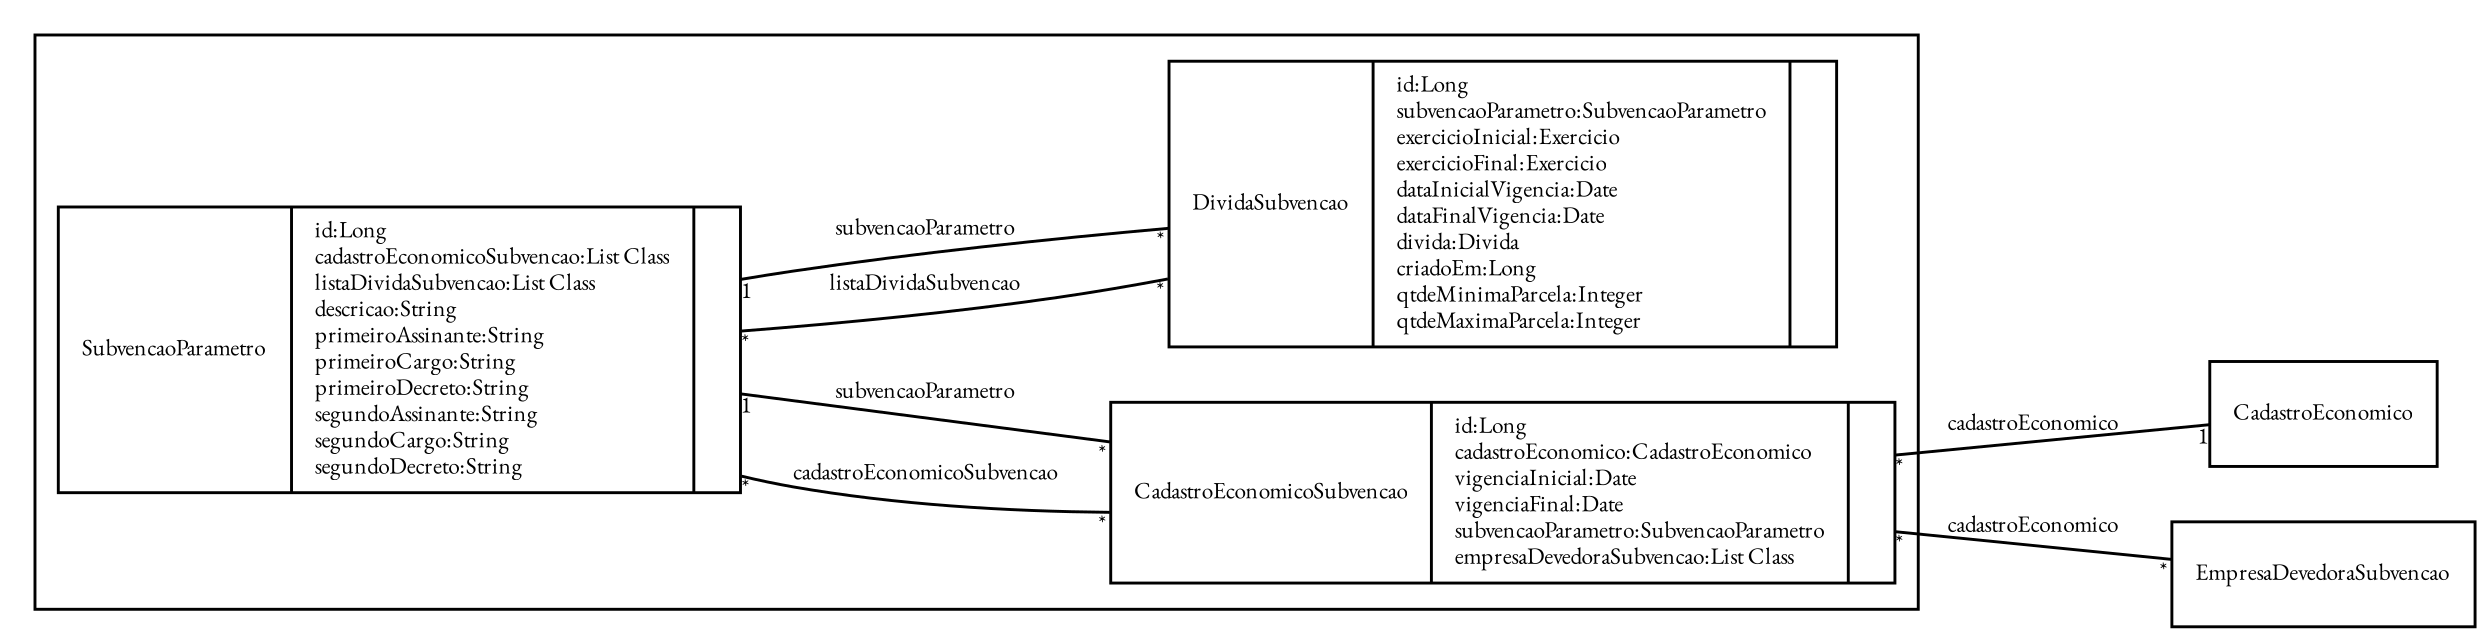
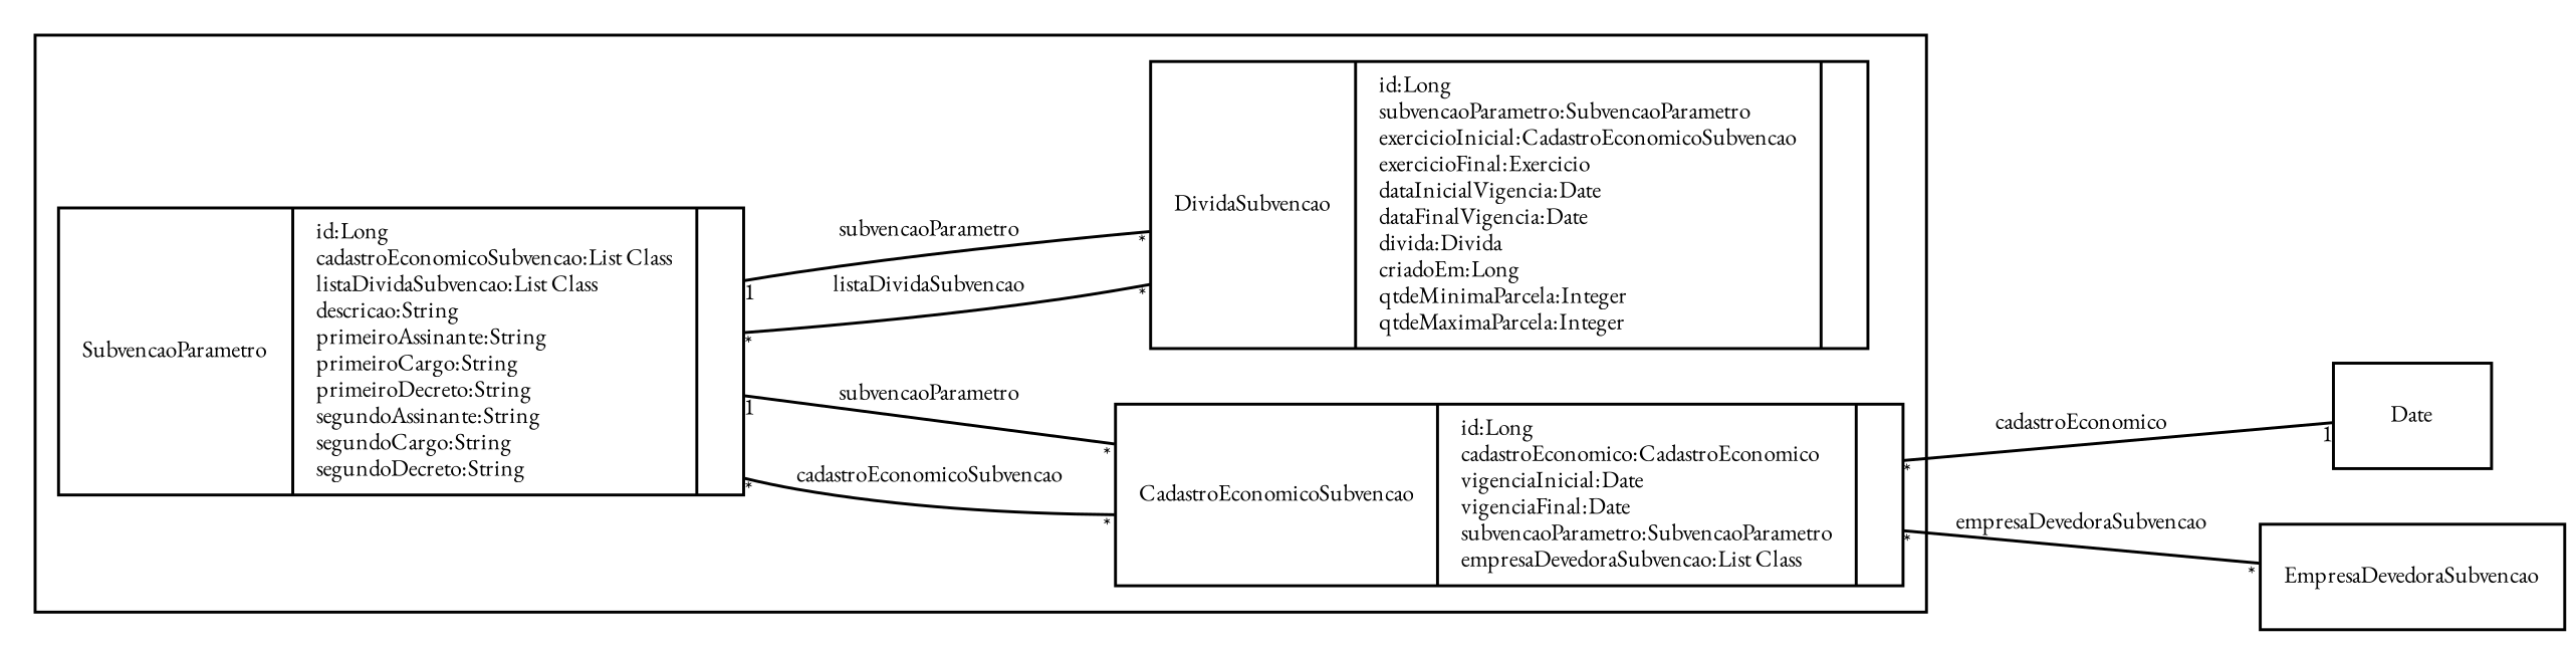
  digraph {
    fontname="EB Garamond"
    fontsize=8
    rankdir=LR
    node [fontname="EB Garamond" fontsize=8 shape=record]
    edge [arrowhead=none fontname="EB Garamond" fontsize=8 headlabel="*" taillabel="*"]
    n1 [label="{SubvencaoParametro|id:Long\lcadastroEconomicoSubvencao:List Class\llistaDividaSubvencao:List Class\ldescricao:String\lprimeiroAssinante:String\lprimeiroCargo:String\lprimeiroDecreto:String\lsegundoAssinante:String\lsegundoCargo:String\lsegundoDecreto:String\l|\l}"]
    n2 [label="{CadastroEconomicoSubvencao|id:Long\lcadastroEconomico:CadastroEconomico\lvigenciaInicial:Date\lvigenciaFinal:Date\lsubvencaoParametro:SubvencaoParametro\lempresaDevedoraSubvencao:List Class\l|\l}"]
-   n3 [label="{DividaSubvencao|id:Long\lsubvencaoParametro:SubvencaoParametro\lexercicioInicial:Exercicio\lexercicioFinal:Exercicio\ldataInicialVigencia:Date\ldataFinalVigencia:Date\ldivida:Divida\lcriadoEm:Long\lqtdeMinimaParcela:Integer\lqtdeMaximaParcela:Integer\l|\l}"]
-   CadastroEconomico
+   n3 [label="{DividaSubvencao|id:Long\lsubvencaoParametro:SubvencaoParametro\lexercicioInicial:CadastroEconomicoSubvencao\lexercicioFinal:Exercicio\ldataInicialVigencia:Date\ldataFinalVigencia:Date\ldivida:Divida\lcriadoEm:Long\lqtdeMinimaParcela:Integer\lqtdeMaximaParcela:Integer\l|\l}"]
+   CadastroEconomico [label=Date]
    EmpresaDevedoraSubvencao
    subgraph cluster_1 {
      n1
      n2
      n3
    }
    n1 -> n2 [label=cadastroEconomicoSubvencao]
    n1 -> n3 [label=listaDividaSubvencao]
    n2 -> n1 [headlabel=1 label=subvencaoParametro]
    n2 -> CadastroEconomico [headlabel=1 label=cadastroEconomico]
-   n2 -> EmpresaDevedoraSubvencao [label=cadastroEconomico]
+   n2 -> EmpresaDevedoraSubvencao [label=empresaDevedoraSubvencao]
    n3 -> n1 [headlabel=1 label=subvencaoParametro]
  }
